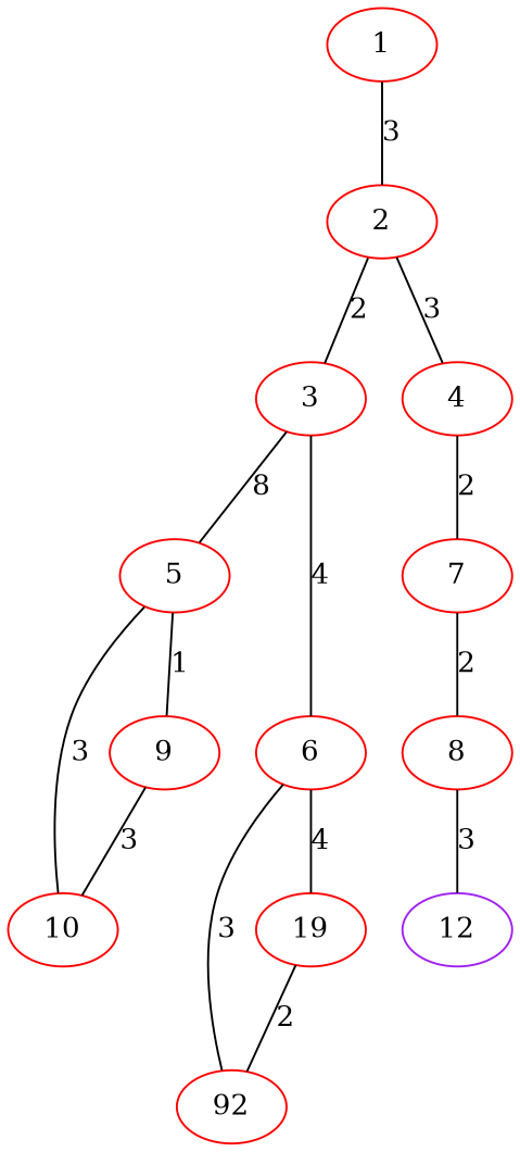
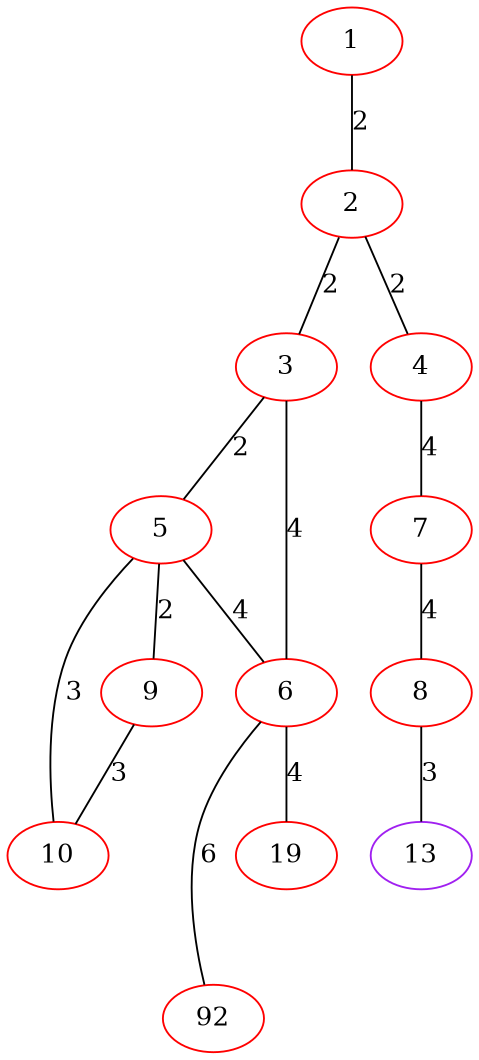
  graph {
    node [color=red weight=1]
    1
    2
    3
    4
    5
    6
    7
    9
    10
    n10 [label=19]
    n11 [label=92]
    8
-   13 [color=purple weight=4 label=12]
-   1 -- 2 [label=3]
+   13 [color=purple weight=4]
+   1 -- 2 [label=2]
    2 -- 3 [label=2]
-   2 -- 4 [label=3]
-   3 -- 5 [label=8]
+   2 -- 4 [label=2]
+   3 -- 5 [label=2]
    3 -- 6 [label=4]
-   4 -- 7 [label=2]
-   5 -- 9 [label=1]
+   4 -- 7 [label=4]
+   5 -- 6 [label=4]
+   5 -- 9 [label=2]
    5 -- 10 [label=3]
    6 -- n10 [label=4]
-   6 -- n11 [label=3]
-   7 -- 8 [label=2]
+   6 -- n11 [label=6]
+   7 -- 8 [label=4]
    9 -- 10 [label=3]
-   n10 -- n11 [label=2]
    8 -- 13 [label=3]
  }
